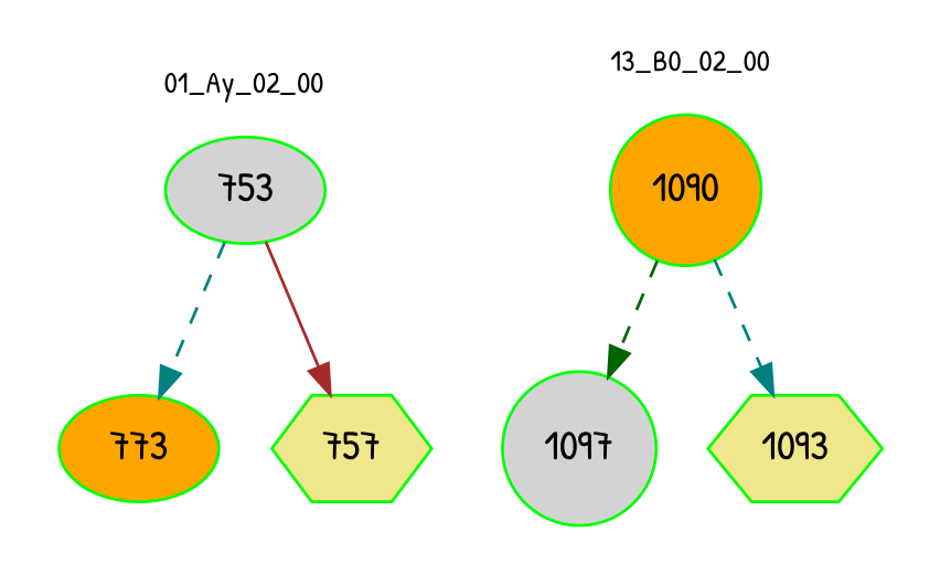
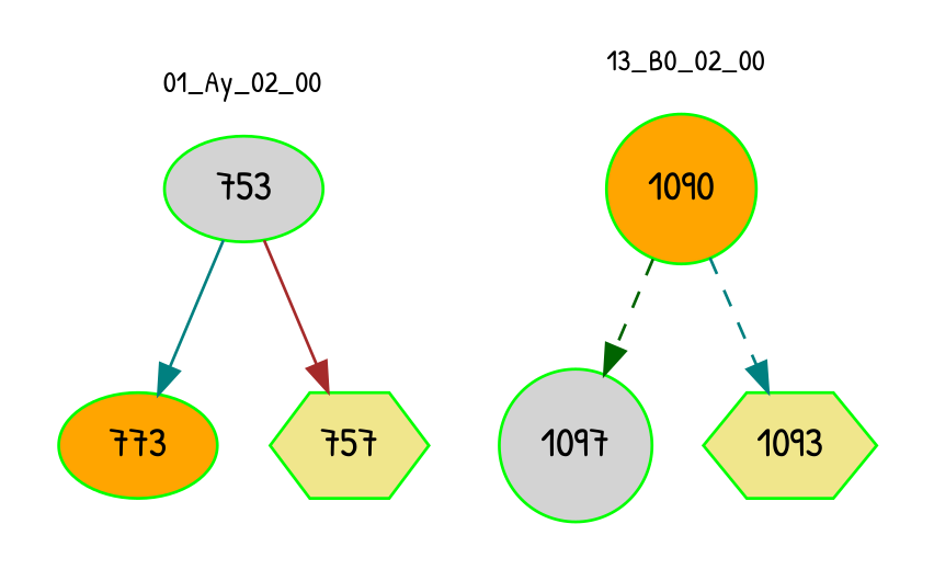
  digraph {
    fontname="Patrick Hand"
    node [color=green fillcolor=lightgrey fontname="Patrick Hand" shape=ellipse style=filled]
    edge [color=teal fontname="Patrick Hand" style=solid]
    n1 [label=753]
    n2 [fillcolor=orange label=773]
    n3 [fillcolor=khaki label=757 shape=hexagon]
    n4 [fillcolor=orange label=1090 shape=circle]
    n5 [label=1097 shape=circle]
    n6 [fillcolor=khaki label=1093 shape=hexagon]
    subgraph cluster_1 {
      color=white
      fontsize=10
      label="01_Ay_02_00"
      n1
      n2
      n3
    }
    subgraph cluster_2 {
      color=white
      fontsize=10
      label="13_B0_02_00"
      n4
      n5
      n6
    }
-   n1 -> n2 [style=dashed]
+   n1 -> n2
    n1 -> n3 [color=brown]
    n4 -> n5 [color=darkgreen style=dashed]
    n4 -> n6 [style=dashed]
  }
